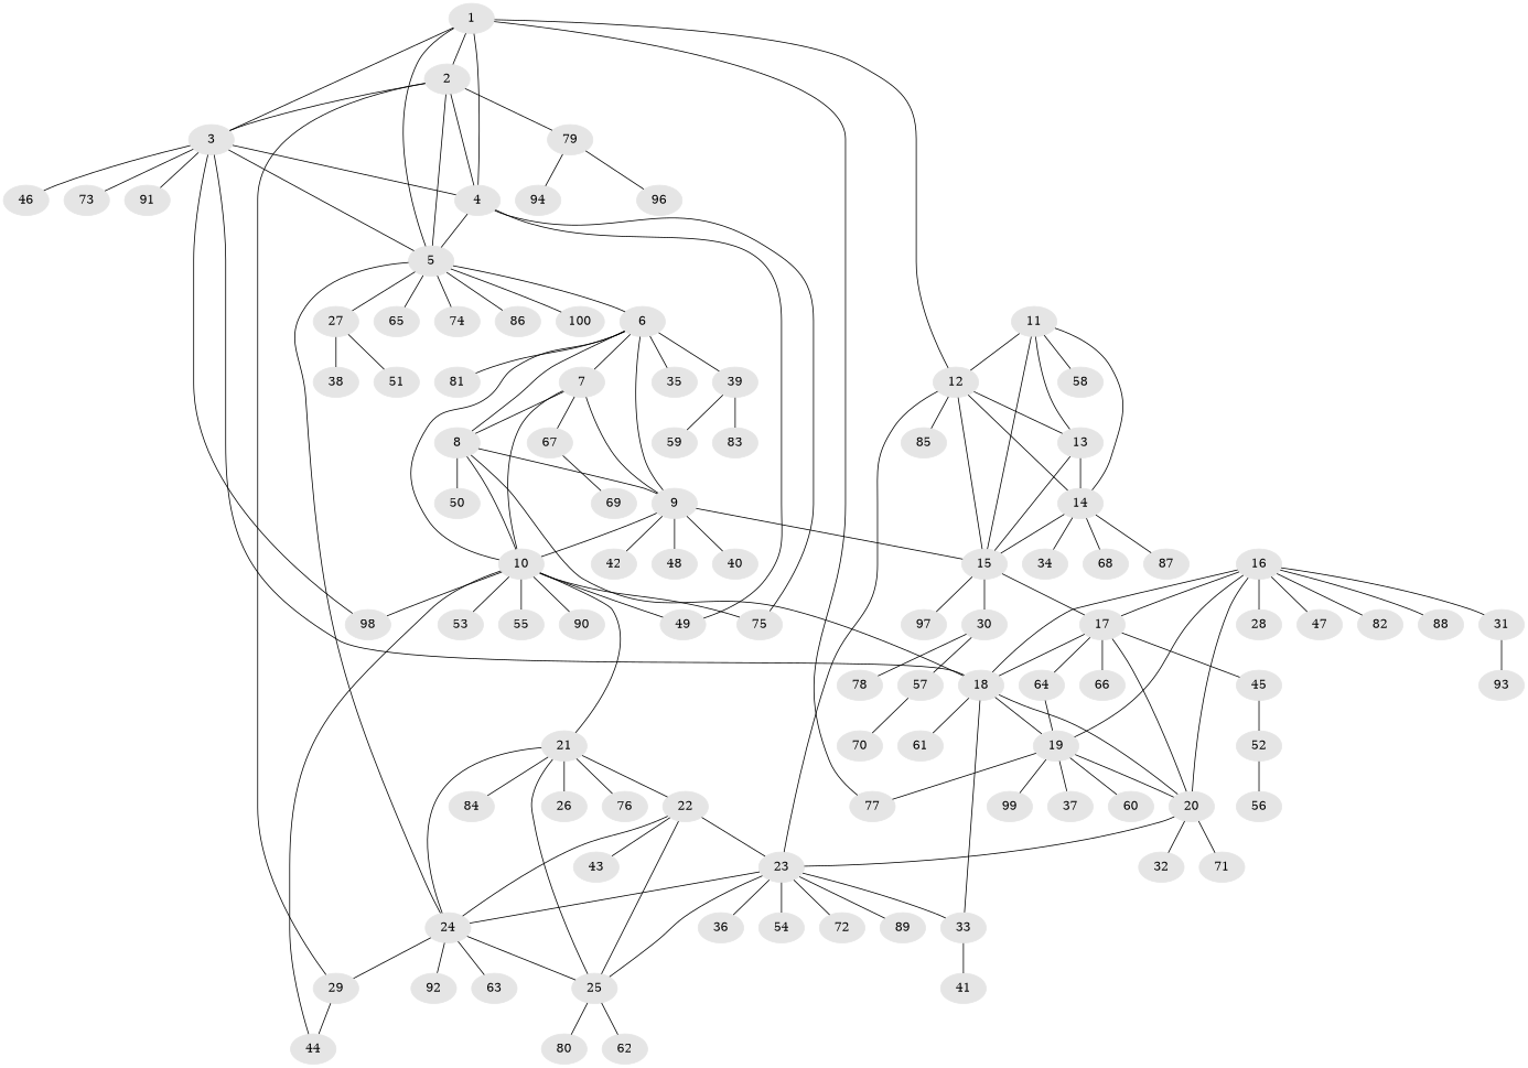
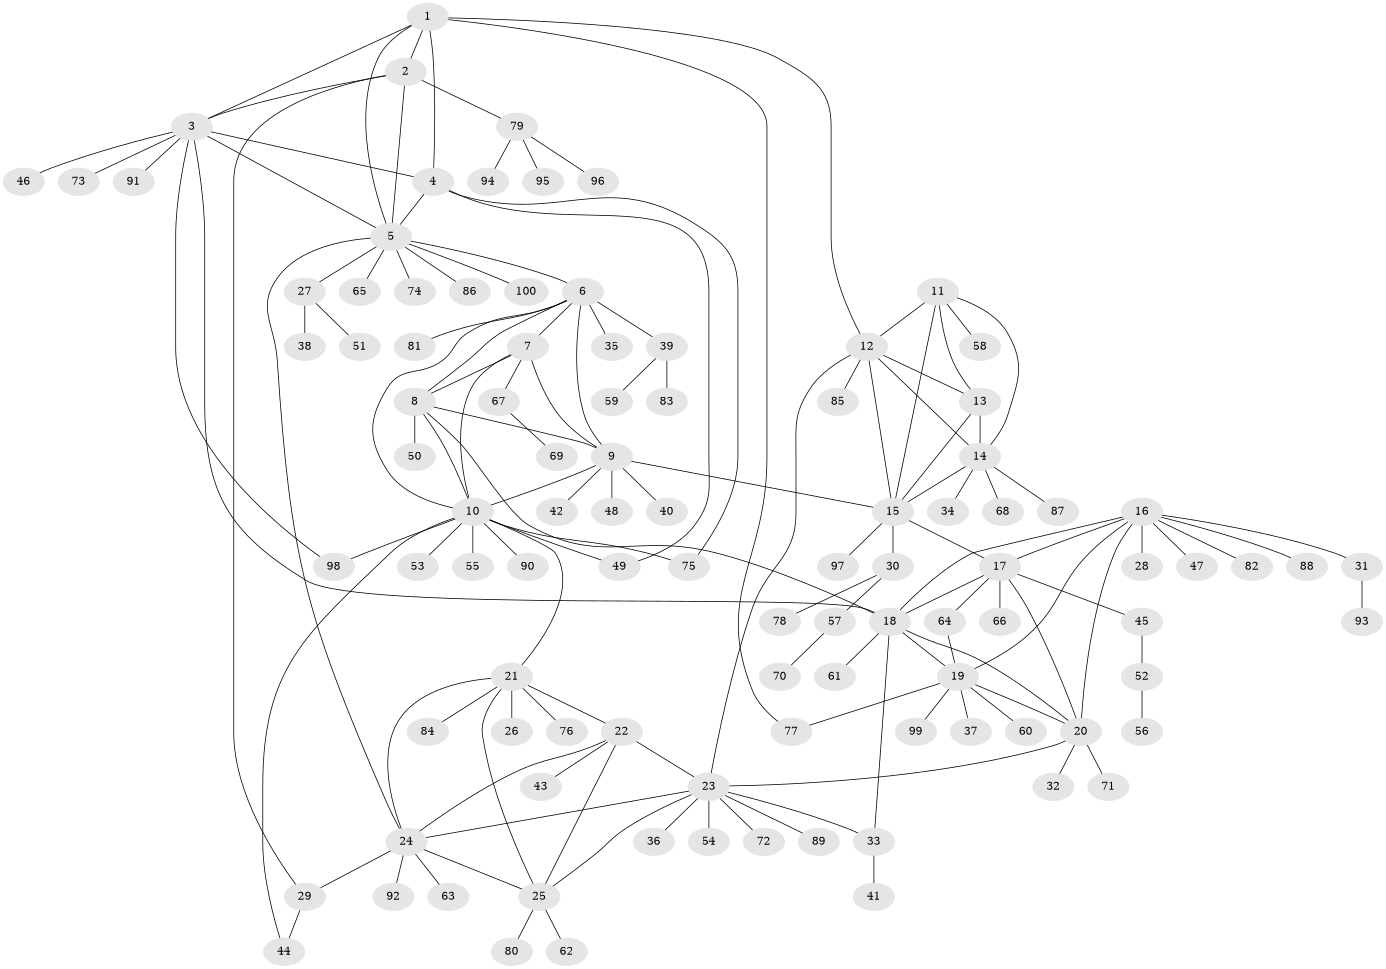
  graph {
    node [color=gray90 style=filled]
    1
    2
    3
    4
    5
    12
    77
    29
    79
    18
    46
    73
    91
    98
    49
    75
    6
    24
    27
    65
    74
    86
    100
    15
    13
    14
    23
    85
    44
    94
+   95
    96
    19
    20
    33
    61
    81
    7
    8
    9
    10
    35
    39
    25
    63
    92
    38
    51
    67
    50
    40
    42
    48
    21
    53
    55
    90
    59
    83
    69
    17
    30
    97
    22
    26
    76
    84
    11
    58
    34
    68
    87
    36
    54
    72
    89
    45
    64
    66
    57
    78
    16
    28
    31
    47
    82
    88
    37
    60
    99
    32
    71
    93
    52
    41
    43
    62
    80
    70
    56
    1 -- 2
    1 -- 3
    1 -- 4
    1 -- 5
    1 -- 12
    1 -- 77
    2 -- 3
-   2 -- 4
    2 -- 5
    2 -- 29
    2 -- 79
    3 -- 4
    3 -- 5
    3 -- 18
    3 -- 46
    3 -- 73
    3 -- 91
    3 -- 98
    4 -- 5
    4 -- 49
    4 -- 75
    5 -- 6
    5 -- 24
    5 -- 27
    5 -- 65
    5 -- 74
    5 -- 86
    5 -- 100
    12 -- 15
    12 -- 13
    12 -- 14
    12 -- 23
    12 -- 85
    29 -- 44
    79 -- 94
+   79 -- 95
    79 -- 96
    18 -- 19
    18 -- 20
    18 -- 33
    18 -- 61
    6 -- 81
    6 -- 7
    6 -- 8
    6 -- 9
    6 -- 10
    6 -- 35
    6 -- 39
    24 -- 29
    24 -- 25
    24 -- 63
    24 -- 92
    27 -- 38
    27 -- 51
    15 -- 17
    15 -- 30
    15 -- 97
    13 -- 15
    13 -- 14
    14 -- 15
    14 -- 34
    14 -- 68
    14 -- 87
    23 -- 24
    23 -- 33
    23 -- 25
    23 -- 36
    23 -- 54
    23 -- 72
    23 -- 89
    19 -- 77
    19 -- 20
    19 -- 37
    19 -- 60
    19 -- 99
    20 -- 23
    20 -- 32
    20 -- 71
    33 -- 41
    7 -- 8
    7 -- 9
    7 -- 10
    7 -- 67
    8 -- 18
    8 -- 9
    8 -- 10
    8 -- 50
    9 -- 15
    9 -- 10
    9 -- 40
    9 -- 42
    9 -- 48
    10 -- 98
    10 -- 49
    10 -- 75
    10 -- 44
    10 -- 21
    10 -- 53
    10 -- 55
    10 -- 90
    39 -- 59
    39 -- 83
    25 -- 62
    25 -- 80
    67 -- 69
    21 -- 24
    21 -- 25
    21 -- 22
    21 -- 26
    21 -- 76
    21 -- 84
    17 -- 18
    17 -- 20
    17 -- 45
    17 -- 64
    17 -- 66
    30 -- 57
    30 -- 78
    22 -- 24
    22 -- 23
    22 -- 25
    22 -- 43
    11 -- 12
    11 -- 15
    11 -- 13
    11 -- 14
    11 -- 58
    45 -- 52
    64 -- 19
    57 -- 70
    16 -- 18
    16 -- 19
    16 -- 20
    16 -- 17
    16 -- 28
    16 -- 31
    16 -- 47
    16 -- 82
    16 -- 88
    31 -- 93
    52 -- 56
  }
